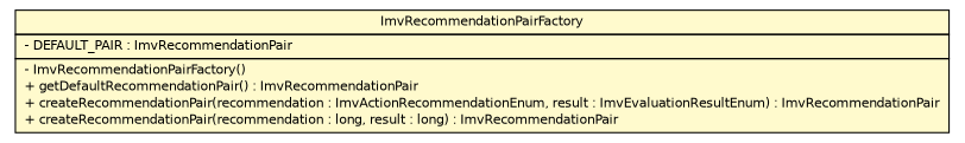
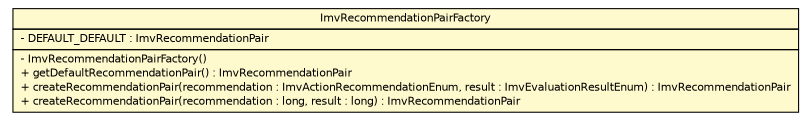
  digraph {
    nodesep=0.25
    ranksep=0.5
-   n1 [fontcolor=black fontname=Helvetica fontsize=10.0 label=<<table title="de.hsbremen.tc.tnc.report.ImvRecommendationPairFactory" border="0" cellborder="1" cellspacing="0" cellpadding="2" port="p" bgcolor="lemonChiffon" href="./ImvRecommendationPairFactory.html"> 		<tr><td><table border="0" cellspacing="0" cellpadding="1"> <tr><td align="center" balign="center"> ImvRecommendationPairFactory </td></tr> 		</table></td></tr> 		<tr><td><table border="0" cellspacing="0" cellpadding="1"> <tr><td align="left" balign="left"> - DEFAULT_PAIR : ImvRecommendationPair </td></tr> 		</table></td></tr> 		<tr><td><table border="0" cellspacing="0" cellpadding="1"> <tr><td align="left" balign="left"> - ImvRecommendationPairFactory() </td></tr> <tr><td align="left" balign="left"> + getDefaultRecommendationPair() : ImvRecommendationPair </td></tr> <tr><td align="left" balign="left"> + createRecommendationPair(recommendation : ImvActionRecommendationEnum, result : ImvEvaluationResultEnum) : ImvRecommendationPair </td></tr> <tr><td align="left" balign="left"> + createRecommendationPair(recommendation : long, result : long) : ImvRecommendationPair </td></tr> 		</table></td></tr> 		</table>> shape=plaintext]
+   n1 [fontcolor=black fontname=Helvetica fontsize=10.0 label=<<table title="de.hsbremen.tc.tnc.report.ImvRecommendationPairFactory" border="0" cellborder="1" cellspacing="0" cellpadding="2" port="p" bgcolor="lemonChiffon" href="./ImvRecommendationPairFactory.html"> 		<tr><td><table border="0" cellspacing="0" cellpadding="1"> <tr><td align="center" balign="center"> ImvRecommendationPairFactory </td></tr> 		</table></td></tr> 		<tr><td><table border="0" cellspacing="0" cellpadding="1"> <tr><td align="left" balign="left"> - DEFAULT_DEFAULT : ImvRecommendationPair </td></tr> 		</table></td></tr> 		<tr><td><table border="0" cellspacing="0" cellpadding="1"> <tr><td align="left" balign="left"> - ImvRecommendationPairFactory() </td></tr> <tr><td align="left" balign="left"> + getDefaultRecommendationPair() : ImvRecommendationPair </td></tr> <tr><td align="left" balign="left"> + createRecommendationPair(recommendation : ImvActionRecommendationEnum, result : ImvEvaluationResultEnum) : ImvRecommendationPair </td></tr> <tr><td align="left" balign="left"> + createRecommendationPair(recommendation : long, result : long) : ImvRecommendationPair </td></tr> 		</table></td></tr> 		</table>> shape=plaintext]
  }
